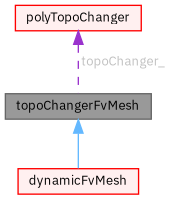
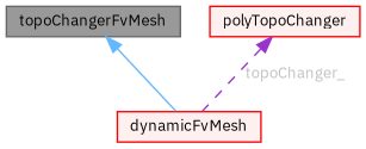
  digraph {
    fontname="IBM Plex Sans"
    node [color=red fillcolor="#FFF0F0" fontname="IBM Plex Sans" fontsize=10 shape=box style=filled]
    edge [dir=back fontname="IBM Plex Sans" fontsize=10 labelfontname=Helvetica labelfontsize=10]
    n1 [color=gray40 fillcolor=grey60 fontcolor=black height=0.2 label=topoChangerFvMesh width=0.4]
    n2 [height=0.2 label=dynamicFvMesh width=0.4]
    n3 [height=0.2 label=polyTopoChanger width=0.4]
    n1 -> n2 [color=steelblue1 style=solid]
-   n3 -> n1 [color=darkorchid3 fontcolor=grey label=" topoChanger_" style=dashed]
+   n3 -> n2 [color=darkorchid3 fontcolor=grey label=" topoChanger_" style=dashed]
  }
